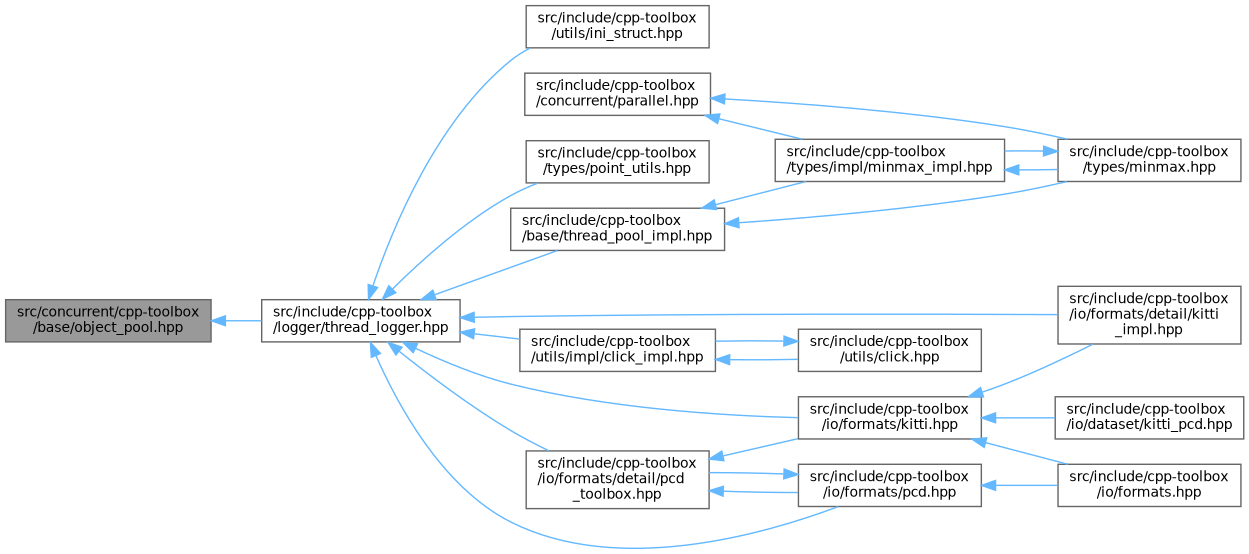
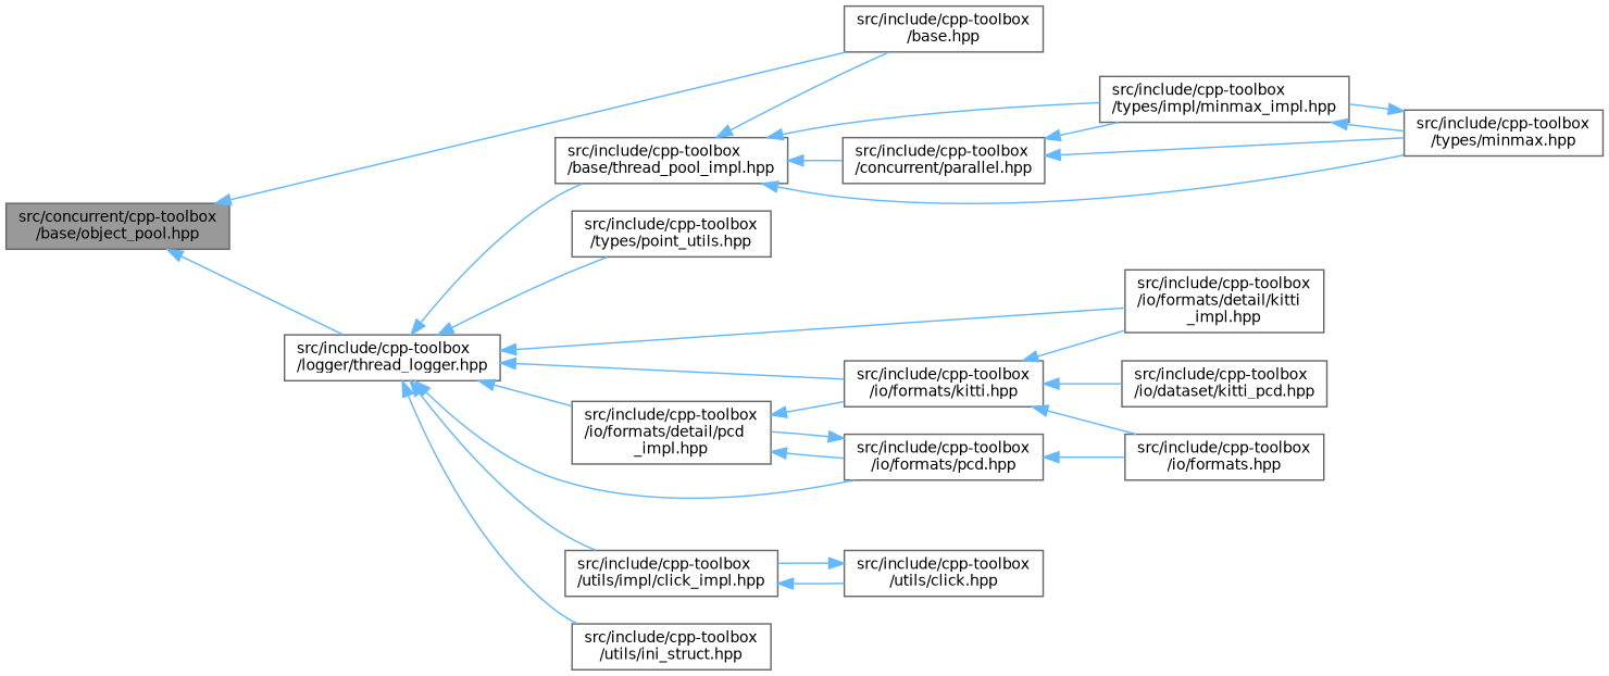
  digraph {
    rankdir=LR
    node [color=grey40 fillcolor=white fontname=Helvetica fontsize=10 shape=box style=filled]
    edge [color=steelblue1 dir=back fontname=Helvetica fontsize=10 labelfontname=Helvetica labelfontsize=10 style=solid]
    n1 [color=gray40 fillcolor=grey60 fontcolor=black height=0.2 label="src/concurrent/cpp-toolbox\l/base/object_pool.hpp" width=0.4]
+   n2 [height=0.2 label="src/include/cpp-toolbox\l/base.hpp" width=0.4]
    n3 [height=0.2 label="src/include/cpp-toolbox\l/logger/thread_logger.hpp" width=0.4]
    n4 [height=0.2 label="src/include/cpp-toolbox\l/base/thread_pool_impl.hpp" width=0.4]
    n5 [height=0.2 label="src/include/cpp-toolbox\l/types/point_utils.hpp" width=0.4]
    n6 [height=0.2 label="src/include/cpp-toolbox\l/io/formats/detail/kitti\l_impl.hpp" width=0.4]
    n7 [height=0.2 label="src/include/cpp-toolbox\l/io/formats/kitti.hpp" width=0.4]
-   n8 [height=0.2 label="src/include/cpp-toolbox\l/io/formats/detail/pcd\l_toolbox.hpp" width=0.4]
+   n8 [height=0.2 label="src/include/cpp-toolbox\l/io/formats/detail/pcd\l_impl.hpp" width=0.4]
    n9 [height=0.2 label="src/include/cpp-toolbox\l/io/formats/pcd.hpp" width=0.4]
    n10 [height=0.2 label="src/include/cpp-toolbox\l/utils/impl/click_impl.hpp" width=0.4]
    n11 [height=0.2 label="src/include/cpp-toolbox\l/utils/ini_struct.hpp" width=0.4]
    n12 [height=0.2 label="src/include/cpp-toolbox\l/concurrent/parallel.hpp" width=0.4]
    n13 [height=0.2 label="src/include/cpp-toolbox\l/types/impl/minmax_impl.hpp" width=0.4]
    n14 [height=0.2 label="src/include/cpp-toolbox\l/types/minmax.hpp" width=0.4]
    n15 [height=0.2 label="src/include/cpp-toolbox\l/io/dataset/kitti_pcd.hpp" width=0.4]
    n16 [height=0.2 label="src/include/cpp-toolbox\l/io/formats.hpp" width=0.4]
    n17 [height=0.2 label="src/include/cpp-toolbox\l/utils/click.hpp" width=0.4]
+   n1 -> n2
    n1 -> n3
    n3 -> n4
    n3 -> n5
    n3 -> n6
    n3 -> n7
    n3 -> n8
    n3 -> n9
    n3 -> n10
    n3 -> n11
+   n4 -> n2
+   n4 -> n12
    n4 -> n13
    n4 -> n14
    n7 -> n6
    n7 -> n15
    n7 -> n16
    n8 -> n7
    n8 -> n9
    n9 -> n8
    n9 -> n16
    n10 -> n17
    n12 -> n13
    n12 -> n14
    n13 -> n14
    n14 -> n13
    n17 -> n10
  }
